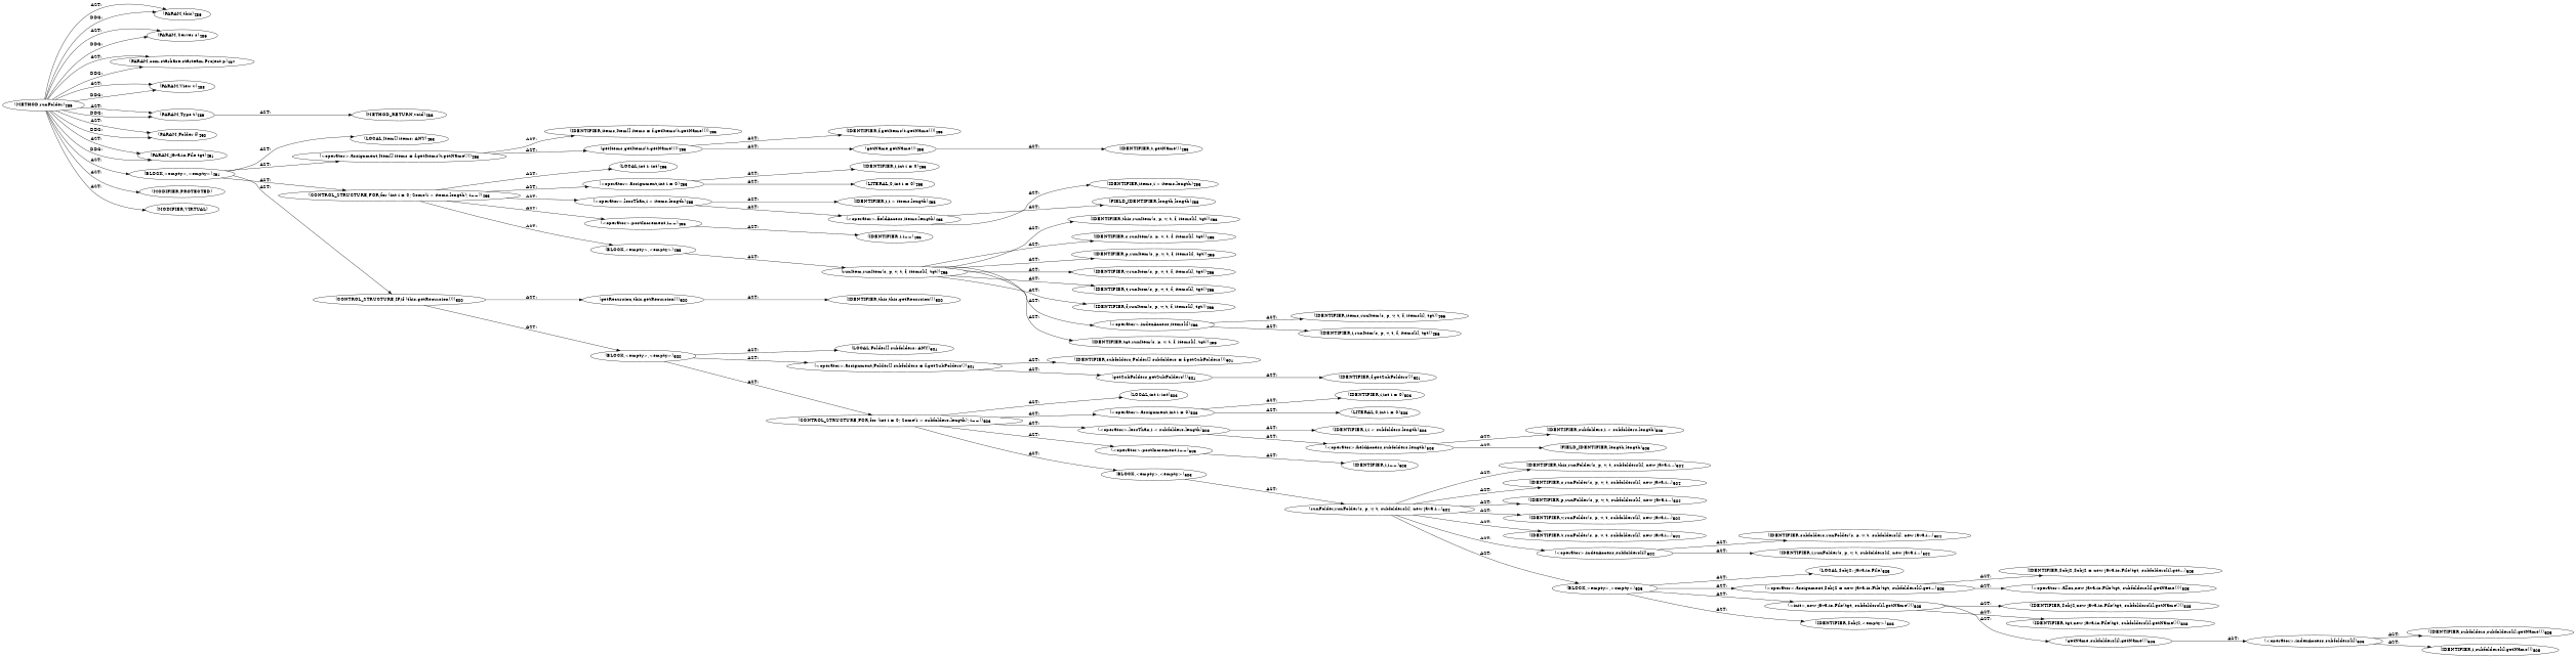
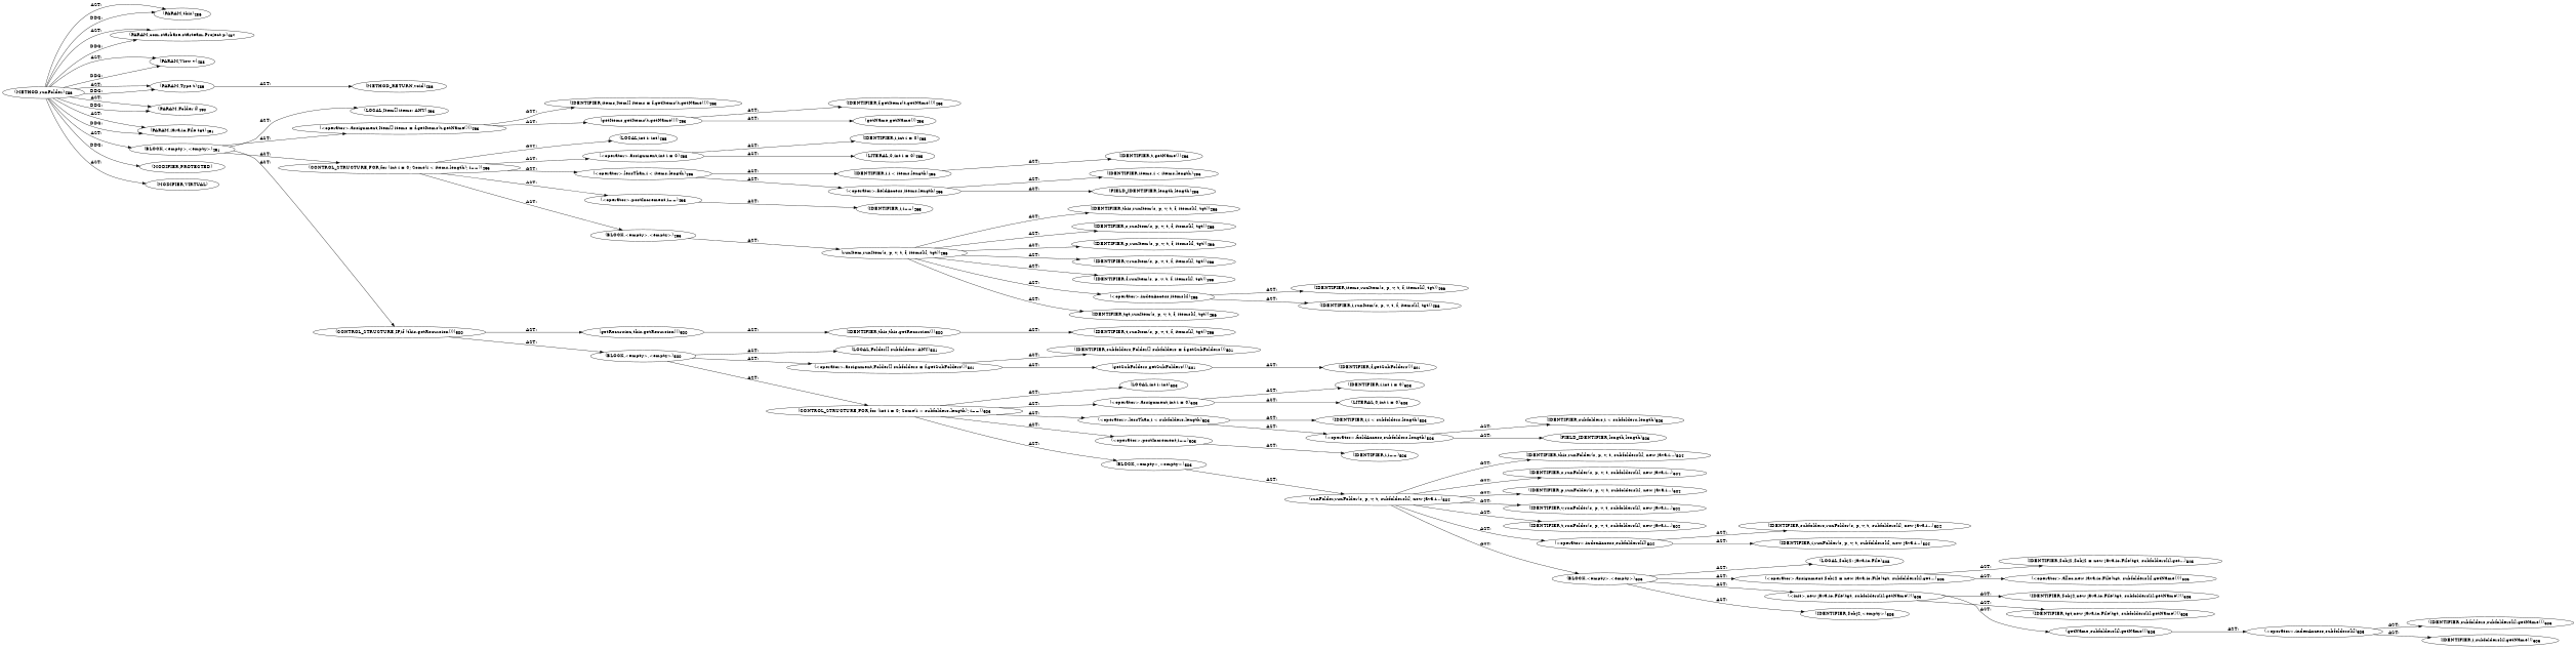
  digraph {
    rankdir=LR
    n1 [label=<(METHOD,runFolder)<SUB>486</SUB>>]
    n2 [label=<(PARAM,this)<SUB>486</SUB>>]
-   n3 [label=<(PARAM,Server s)<SUB>486</SUB>>]
    n4 [label=<(PARAM,com.starbase.starteam.Project p)<SUB>487</SUB>>]
    n5 [label=<(PARAM,View v)<SUB>488</SUB>>]
    n6 [label=<(PARAM,Type t)<SUB>489</SUB>>]
    n7 [label=<(PARAM,Folder f)<SUB>490</SUB>>]
    n8 [label=<(PARAM,java.io.File tgt)<SUB>491</SUB>>]
    n9 [label=<(BLOCK,&lt;empty&gt;,&lt;empty&gt;)<SUB>491</SUB>>]
    n10 [label=<(MODIFIER,PROTECTED)>]
    n11 [label=<(MODIFIER,VIRTUAL)>]
    n12 [label=<(METHOD_RETURN,void)<SUB>486</SUB>>]
    n13 [label=<(LOCAL,Item[] items: ANY)<SUB>493</SUB>>]
    n14 [label=<(&lt;operator&gt;.assignment,Item[] items = f.getItems(t.getName()))<SUB>493</SUB>>]
    n15 [label=<(CONTROL_STRUCTURE,FOR,for (int i = 0; Some(i &lt; items.length); i++))<SUB>495</SUB>>]
    n16 [label=<(CONTROL_STRUCTURE,IF,if (this.getRecursion()))<SUB>500</SUB>>]
    n17 [label=<(IDENTIFIER,items,Item[] items = f.getItems(t.getName()))<SUB>493</SUB>>]
    n18 [label=<(getItems,getItems(t.getName()))<SUB>493</SUB>>]
    n19 [label=<(LOCAL,int i: int)<SUB>495</SUB>>]
    n20 [label=<(&lt;operator&gt;.assignment,int i = 0)<SUB>495</SUB>>]
    n21 [label=<(&lt;operator&gt;.lessThan,i &lt; items.length)<SUB>495</SUB>>]
    n22 [label=<(&lt;operator&gt;.postIncrement,i++)<SUB>495</SUB>>]
    n23 [label=<(BLOCK,&lt;empty&gt;,&lt;empty&gt;)<SUB>495</SUB>>]
    n24 [label=<(getRecursion,this.getRecursion())<SUB>500</SUB>>]
    n25 [label=<(BLOCK,&lt;empty&gt;,&lt;empty&gt;)<SUB>500</SUB>>]
    n26 [label=<(IDENTIFIER,f,getItems(t.getName()))<SUB>493</SUB>>]
    n27 [label=<(getName,getName())<SUB>493</SUB>>]
    n28 [label=<(IDENTIFIER,t,getName())<SUB>493</SUB>>]
    n29 [label=<(IDENTIFIER,i,int i = 0)<SUB>495</SUB>>]
    n30 [label=<(LITERAL,0,int i = 0)<SUB>495</SUB>>]
    n31 [label=<(IDENTIFIER,i,i &lt; items.length)<SUB>495</SUB>>]
    n32 [label=<(&lt;operator&gt;.fieldAccess,items.length)<SUB>495</SUB>>]
    n33 [label=<(IDENTIFIER,i,i++)<SUB>495</SUB>>]
    n34 [label=<(runItem,runItem(s, p, v, t, f, items[i], tgt))<SUB>496</SUB>>]
    n35 [label=<(IDENTIFIER,items,i &lt; items.length)<SUB>495</SUB>>]
    n36 [label=<(FIELD_IDENTIFIER,length,length)<SUB>495</SUB>>]
    n37 [label=<(IDENTIFIER,this,runItem(s, p, v, t, f, items[i], tgt))<SUB>496</SUB>>]
    n38 [label=<(IDENTIFIER,s,runItem(s, p, v, t, f, items[i], tgt))<SUB>466</SUB>>]
    n39 [label=<(IDENTIFIER,p,runItem(s, p, v, t, f, items[i], tgt))<SUB>496</SUB>>]
    n40 [label=<(IDENTIFIER,v,runItem(s, p, v, t, f, items[i], tgt))<SUB>496</SUB>>]
    n41 [label=<(IDENTIFIER,t,runItem(s, p, v, t, f, items[i], tgt))<SUB>496</SUB>>]
    n42 [label=<(IDENTIFIER,f,runItem(s, p, v, t, f, items[i], tgt))<SUB>496</SUB>>]
    n43 [label=<(&lt;operator&gt;.indexAccess,items[i])<SUB>496</SUB>>]
    n44 [label=<(IDENTIFIER,tgt,runItem(s, p, v, t, f, items[i], tgt))<SUB>496</SUB>>]
    n45 [label=<(IDENTIFIER,items,runItem(s, p, v, t, f, items[i], tgt))<SUB>496</SUB>>]
    n46 [label=<(IDENTIFIER,i,runItem(s, p, v, t, f, items[i], tgt))<SUB>496</SUB>>]
    n47 [label=<(IDENTIFIER,this,this.getRecursion())<SUB>500</SUB>>]
    n48 [label=<(LOCAL,Folder[] subfolders: ANY)<SUB>501</SUB>>]
    n49 [label=<(&lt;operator&gt;.assignment,Folder[] subfolders = f.getSubFolders())<SUB>501</SUB>>]
    n50 [label=<(CONTROL_STRUCTURE,FOR,for (int i = 0; Some(i &lt; subfolders.length); i++))<SUB>503</SUB>>]
    n51 [label=<(IDENTIFIER,subfolders,Folder[] subfolders = f.getSubFolders())<SUB>501</SUB>>]
    n52 [label=<(getSubFolders,getSubFolders())<SUB>501</SUB>>]
    n53 [label=<(LOCAL,int i: int)<SUB>503</SUB>>]
    n54 [label=<(&lt;operator&gt;.assignment,int i = 0)<SUB>503</SUB>>]
    n55 [label=<(&lt;operator&gt;.lessThan,i &lt; subfolders.length)<SUB>503</SUB>>]
    n56 [label=<(&lt;operator&gt;.postIncrement,i++)<SUB>503</SUB>>]
    n57 [label=<(BLOCK,&lt;empty&gt;,&lt;empty&gt;)<SUB>503</SUB>>]
    n58 [label=<(IDENTIFIER,f,getSubFolders())<SUB>501</SUB>>]
    n59 [label=<(IDENTIFIER,i,int i = 0)<SUB>503</SUB>>]
    n60 [label=<(LITERAL,0,int i = 0)<SUB>503</SUB>>]
    n61 [label=<(IDENTIFIER,i,i &lt; subfolders.length)<SUB>503</SUB>>]
    n62 [label=<(&lt;operator&gt;.fieldAccess,subfolders.length)<SUB>503</SUB>>]
    n63 [label=<(IDENTIFIER,i,i++)<SUB>503</SUB>>]
    n64 [label=<(runFolder,runFolder(s, p, v, t, subfolders[i], new java.i...)<SUB>504</SUB>>]
    n65 [label=<(IDENTIFIER,subfolders,i &lt; subfolders.length)<SUB>503</SUB>>]
    n66 [label=<(FIELD_IDENTIFIER,length,length)<SUB>503</SUB>>]
    n67 [label=<(IDENTIFIER,this,runFolder(s, p, v, t, subfolders[i], new java.i...)<SUB>504</SUB>>]
    n68 [label=<(IDENTIFIER,s,runFolder(s, p, v, t, subfolders[i], new java.i...)<SUB>504</SUB>>]
    n69 [label=<(IDENTIFIER,p,runFolder(s, p, v, t, subfolders[i], new java.i...)<SUB>504</SUB>>]
    n70 [label=<(IDENTIFIER,v,runFolder(s, p, v, t, subfolders[i], new java.i...)<SUB>504</SUB>>]
    n71 [label=<(IDENTIFIER,t,runFolder(s, p, v, t, subfolders[i], new java.i...)<SUB>504</SUB>>]
    n72 [label=<(&lt;operator&gt;.indexAccess,subfolders[i])<SUB>504</SUB>>]
    n73 [label=<(BLOCK,&lt;empty&gt;,&lt;empty&gt;)<SUB>505</SUB>>]
    n74 [label=<(IDENTIFIER,subfolders,runFolder(s, p, v, t, subfolders[i], new java.i...)<SUB>504</SUB>>]
    n75 [label=<(IDENTIFIER,i,runFolder(s, p, v, t, subfolders[i], new java.i...)<SUB>504</SUB>>]
    n76 [label=<(LOCAL,$obj2: java.io.File)<SUB>505</SUB>>]
    n77 [label=<(&lt;operator&gt;.assignment,$obj2 = new java.io.File(tgt, subfolders[i].get...)<SUB>505</SUB>>]
    n78 [label=<(&lt;init&gt;,new java.io.File(tgt, subfolders[i].getName()))<SUB>505</SUB>>]
    n79 [label=<(IDENTIFIER,$obj2,&lt;empty&gt;)<SUB>505</SUB>>]
    n80 [label=<(IDENTIFIER,$obj2,$obj2 = new java.io.File(tgt, subfolders[i].get...)<SUB>505</SUB>>]
    n81 [label=<(&lt;operator&gt;.alloc,new java.io.File(tgt, subfolders[i].getName()))<SUB>505</SUB>>]
    n82 [label=<(IDENTIFIER,$obj2,new java.io.File(tgt, subfolders[i].getName()))<SUB>505</SUB>>]
    n83 [label=<(IDENTIFIER,tgt,new java.io.File(tgt, subfolders[i].getName()))<SUB>505</SUB>>]
    n84 [label=<(getName,subfolders[i].getName())<SUB>505</SUB>>]
    n85 [label=<(&lt;operator&gt;.indexAccess,subfolders[i])<SUB>505</SUB>>]
    n86 [label=<(IDENTIFIER,subfolders,subfolders[i].getName())<SUB>505</SUB>>]
    n87 [label=<(IDENTIFIER,i,subfolders[i].getName())<SUB>505</SUB>>]
    n1 -> n2 [label="AST: "]
    n1 -> n2 [label="DDG: "]
-   n1 -> n3 [label="AST: "]
-   n1 -> n3 [label="DDG: "]
    n1 -> n4 [label="AST: "]
    n1 -> n4 [label="DDG: "]
    n1 -> n5 [label="AST: "]
    n1 -> n5 [label="DDG: "]
    n1 -> n6 [label="AST: "]
    n1 -> n6 [label="DDG: "]
    n1 -> n7 [label="AST: "]
    n1 -> n7 [label="DDG: "]
    n1 -> n8 [label="AST: "]
    n1 -> n8 [label="DDG: "]
    n1 -> n9 [label="AST: "]
-   n1 -> n10 [label="AST: "]
+   n1 -> n10 [label="DDG: "]
    n1 -> n11 [label="AST: "]
    n6 -> n12 [label="AST: "]
    n9 -> n13 [label="AST: "]
    n9 -> n14 [label="AST: "]
    n9 -> n15 [label="AST: "]
    n9 -> n16 [label="AST: "]
    n14 -> n17 [label="AST: "]
    n14 -> n18 [label="AST: "]
    n15 -> n19 [label="AST: "]
    n15 -> n20 [label="AST: "]
    n15 -> n21 [label="AST: "]
    n15 -> n22 [label="AST: "]
    n15 -> n23 [label="AST: "]
    n16 -> n24 [label="AST: "]
    n16 -> n25 [label="AST: "]
    n18 -> n26 [label="AST: "]
    n18 -> n27 [label="AST: "]
    n20 -> n29 [label="AST: "]
    n20 -> n30 [label="AST: "]
    n21 -> n31 [label="AST: "]
    n21 -> n32 [label="AST: "]
    n22 -> n33 [label="AST: "]
    n23 -> n34 [label="AST: "]
    n24 -> n47 [label="AST: "]
    n25 -> n48 [label="AST: "]
    n25 -> n49 [label="AST: "]
    n25 -> n50 [label="AST: "]
-   n27 -> n28 [label="AST: "]
+   n31 -> n28 [label="AST: "]
    n32 -> n35 [label="AST: "]
    n32 -> n36 [label="AST: "]
    n34 -> n37 [label="AST: "]
    n34 -> n38 [label="AST: "]
    n34 -> n39 [label="AST: "]
    n34 -> n40 [label="AST: "]
-   n34 -> n41 [label="AST: "]
+   n47 -> n41 [label="AST: "]
    n34 -> n42 [label="AST: "]
    n34 -> n43 [label="AST: "]
    n34 -> n44 [label="AST: "]
    n43 -> n45 [label="AST: "]
    n43 -> n46 [label="AST: "]
    n49 -> n51 [label="AST: "]
    n49 -> n52 [label="AST: "]
    n50 -> n53 [label="AST: "]
    n50 -> n54 [label="AST: "]
    n50 -> n55 [label="AST: "]
    n50 -> n56 [label="AST: "]
    n50 -> n57 [label="AST: "]
    n52 -> n58 [label="AST: "]
    n54 -> n59 [label="AST: "]
    n54 -> n60 [label="AST: "]
    n55 -> n61 [label="AST: "]
    n55 -> n62 [label="AST: "]
    n56 -> n63 [label="AST: "]
    n57 -> n64 [label="AST: "]
    n62 -> n65 [label="AST: "]
    n62 -> n66 [label="AST: "]
    n64 -> n67 [label="AST: "]
    n64 -> n68 [label="AST: "]
    n64 -> n69 [label="AST: "]
    n64 -> n70 [label="AST: "]
    n64 -> n71 [label="AST: "]
    n64 -> n72 [label="AST: "]
    n64 -> n73 [label="AST: "]
    n72 -> n74 [label="AST: "]
    n72 -> n75 [label="AST: "]
    n73 -> n76 [label="AST: "]
    n73 -> n77 [label="AST: "]
    n73 -> n78 [label="AST: "]
    n73 -> n79 [label="AST: "]
    n77 -> n80 [label="AST: "]
    n77 -> n81 [label="AST: "]
    n78 -> n82 [label="AST: "]
    n78 -> n83 [label="AST: "]
    n78 -> n84 [label="AST: "]
    n84 -> n85 [label="AST: "]
    n85 -> n86 [label="AST: "]
    n85 -> n87 [label="AST: "]
  }
